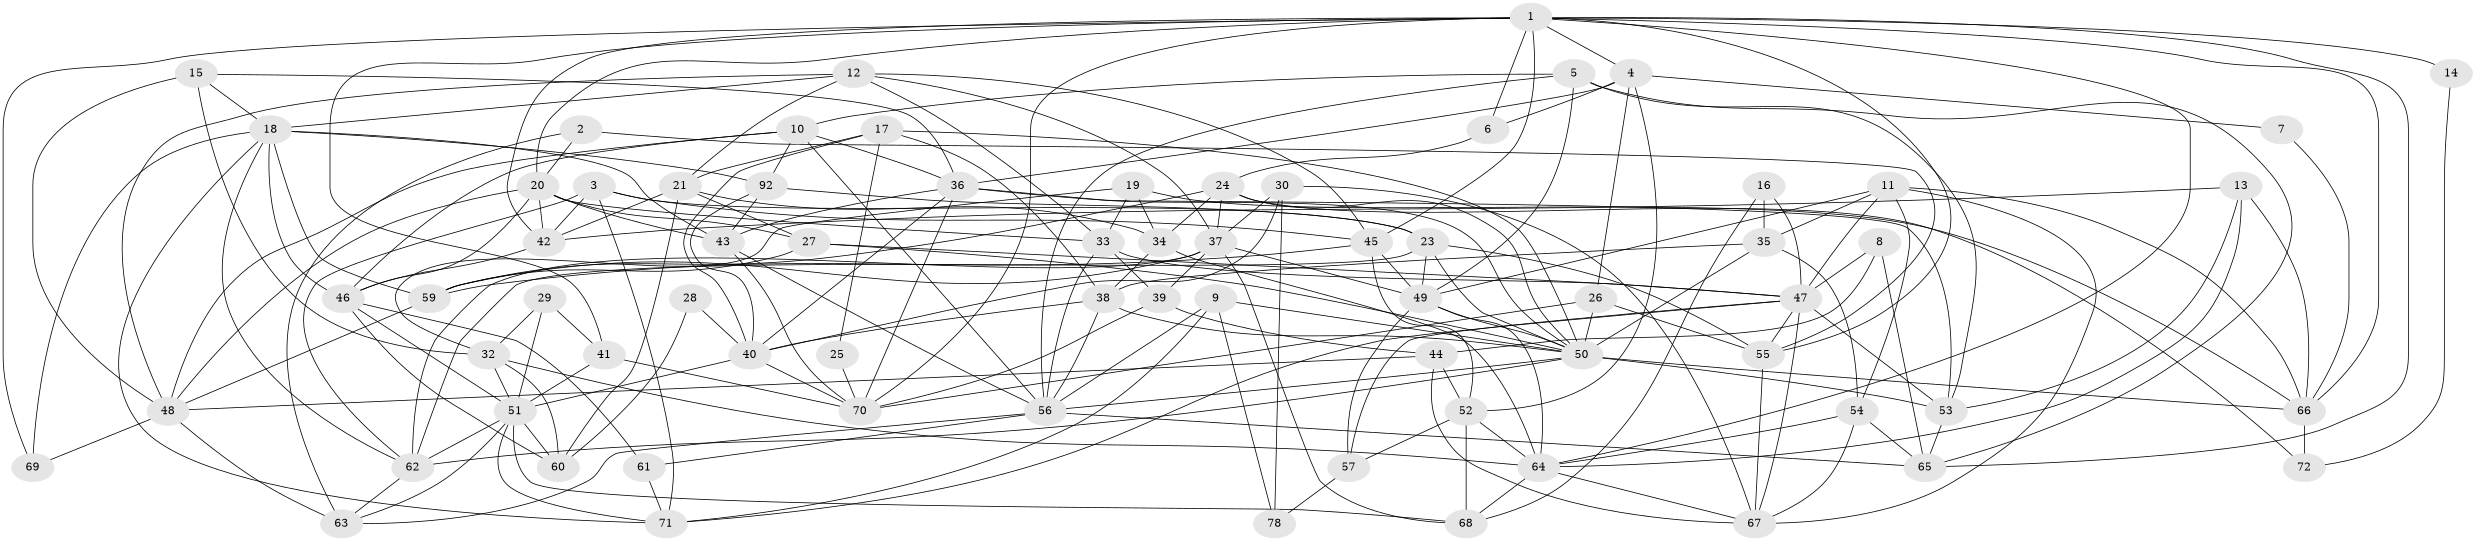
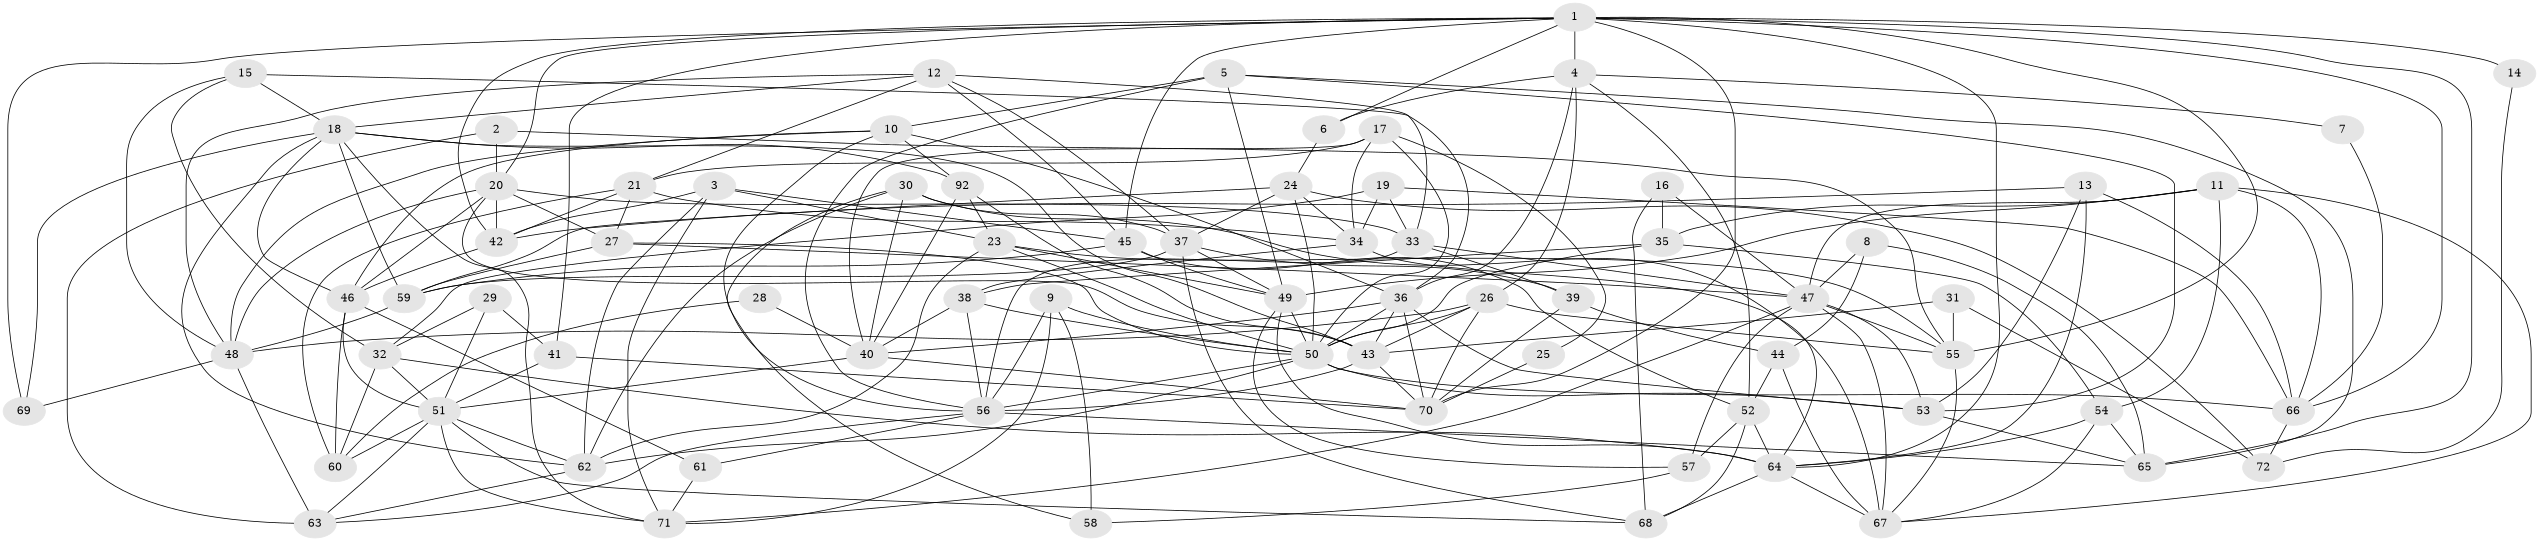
  graph {
    node [color=gray90 style=filled]
    edge [weight=1.0]
    1
    4
    6
    14
    20
    41
    42
    45
    55
    64
    65
    66
    69
    70
    7
    26
    36
    52
    24
    72
    46
    48
    33
    43
    27
    51
    49
    59
    67
    68
    2
    63
    3
    23
    62
    71
    50
    53
    40
    57
    5
    10
    56
    n44 [label=92]
    61
    37
    34
    8
    44
    47
    9
-   58 [label=78]
+   58
    60
    11
    35
    54
    38
    12
    18
    21
    39
    13
    15
    32
    16
    17
    25
    19
    28
    29
    30
+   31
    1 -- 4
    1 -- 6
    1 -- 14
    1 -- 20
    1 -- 41
    1 -- 42
    1 -- 45
    1 -- 55
    1 -- 64
    1 -- 65
    1 -- 66
    1 -- 69
    1 -- 70
    4 -- 6
    4 -- 7
    4 -- 26
    4 -- 36
    4 -- 52
    6 -- 24
    14 -- 72
    20 -- 42
    20 -- 46
    20 -- 48
    20 -- 33
    20 -- 43
    20 -- 27
    41 -- 70
    41 -- 51
    42 -- 46
    45 -- 52
    45 -- 49
    45 -- 59
    55 -- 67
    64 -- 67
    64 -- 68
    66 -- 72
    7 -- 66
    26 -- 55
    26 -- 70
+   26 -- 43
    26 -- 50
    36 -- 70
    36 -- 43
    36 -- 50
    36 -- 53
    36 -- 40
    52 -- 64
    52 -- 68
    52 -- 57
    24 -- 72
    24 -- 59
    24 -- 50
    24 -- 37
    24 -- 34
    46 -- 51
    46 -- 61
    46 -- 60
    48 -- 69
    48 -- 63 [weight=2.0]
    33 -- 56
    33 -- 47
    33 -- 39
    43 -- 70
    43 -- 56
    27 -- 59
    27 -- 50
    27 -- 47
    51 -- 68
    51 -- 63
    51 -- 62
    51 -- 71
    51 -- 60
    49 -- 64 [weight=2.0]
    49 -- 50
    49 -- 57
    59 -- 48
    2 -- 20
    2 -- 55
    2 -- 63
    3 -- 42
    3 -- 45
    3 -- 23
    3 -- 62
    3 -- 71
    23 -- 55
    23 -- 49
    23 -- 62
    23 -- 50
    62 -- 63
    50 -- 66
    50 -- 62
    50 -- 53 [weight=2.0]
    50 -- 56
    53 -- 65
    40 -- 70
    40 -- 51
    57 -- 58
    5 -- 65
    5 -- 49
    5 -- 53
    5 -- 10
    5 -- 56
    10 -- 36
    10 -- 46
    10 -- 48
    10 -- 56
    10 -- n44
    56 -- 65
    56 -- 63
    56 -- 61
    n44 -- 43
    n44 -- 23
    n44 -- 40
    61 -- 71
    37 -- 49
    37 -- 59
    37 -- 68
-   37 -- 62
+   30 -- 62
    37 -- 39
    34 -- 64
    34 -- 38
    8 -- 65
    8 -- 44
    8 -- 47
    44 -- 52
-   44 -- 48
+   26 -- 48
    44 -- 67
    47 -- 55
    47 -- 67
    47 -- 71
    47 -- 53
    47 -- 57
    9 -- 71
    9 -- 50
    9 -- 56
    9 -- 58
    11 -- 66
    11 -- 49
    11 -- 67
    11 -- 47
    11 -- 35
    11 -- 54
    35 -- 50
    35 -- 54
    35 -- 38
    54 -- 64
    54 -- 65
    54 -- 67
    38 -- 50
    38 -- 40
    38 -- 56
    12 -- 45
    12 -- 48
    12 -- 33
    12 -- 37
    12 -- 18
    12 -- 21
    18 -- 69
    18 -- 46
    18 -- 43
    18 -- 59
    18 -- 62
    18 -- 71
    18 -- n44
    21 -- 42
    21 -- 27
    21 -- 34
    21 -- 60
    39 -- 70
    39 -- 44
    13 -- 42
    13 -- 64
    13 -- 66
    13 -- 53
    15 -- 36
    15 -- 48
    15 -- 18
    15 -- 32
    32 -- 64
    32 -- 51
    32 -- 60
    16 -- 68
    16 -- 47
    16 -- 35
    17 -- 50
    17 -- 40
-   17 -- 38
+   17 -- 34
    17 -- 21
    17 -- 25
    25 -- 70
    19 -- 66
    19 -- 33
    19 -- 34
    19 -- 32
    28 -- 40
    28 -- 60
    29 -- 41
    29 -- 51
    29 -- 32
    30 -- 67
    30 -- 40
    30 -- 37
    30 -- 58
+   31 -- 55
+   31 -- 72
+   31 -- 43
  }
